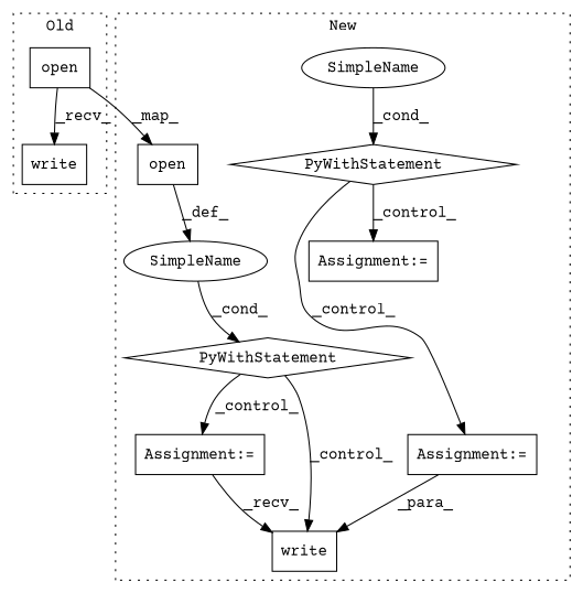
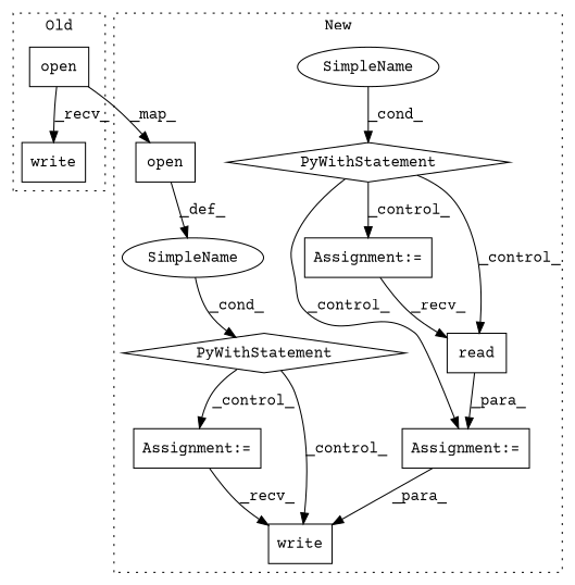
  digraph {
    fontname="Courier Prime"
    node [a=32 l=1 shape=box fontname="Courier Prime"]
    edge [fontname="Courier Prime"]
    n1 [l="6,1" label=write s="954,967"]
    n2 [l="5,1" label=open s="923,952"]
    n3 [a=104 l="10,2" label=PyWithStatement s="1066,1106" shape=diamond]
    n4 [a=7 label="Assignment:=" s=1123]
    n5 [a=42 label=SimpleName shape=ellipse l=""]
    n6 [l="6,1" label=write s="1134,1147"]
    n7 [l="5,1" label=open s="1076,1105"]
+   n8 [l=6 label=read s=955]
    n9 [a=42 label=SimpleName shape=ellipse l=""]
    n10 [a=104 l="10,2" label=PyWithStatement s="879,919" shape=diamond]
    n11 [a=7 label="Assignment:=" s=952]
    n12 [a=7 label="Assignment:=" s=936]
    subgraph cluster_1 {
      label=Old
      style=dotted
      n1
      n2
    }
    subgraph cluster_2 {
      label=New
      style=dotted
      n3
      n4
      n5
      n6
      n7
+     n8
      n9
      n10
      n11
      n12
    }
    n2 -> n1 [label=_recv_]
    n2 -> n7 [label=_map_]
    n3 -> n4 [label=_control_]
    n3 -> n6 [label=_control_]
    n4 -> n6 [label=_recv_]
    n5 -> n3 [label=_cond_]
    n7 -> n5 [label=_def_]
+   n8 -> n11 [label=_para_]
    n9 -> n10 [label=_cond_]
+   n10 -> n8 [label=_control_]
    n10 -> n11 [label=_control_]
    n10 -> n12 [label=_control_]
    n11 -> n6 [label=_para_]
+   n12 -> n8 [label=_recv_]
  }
